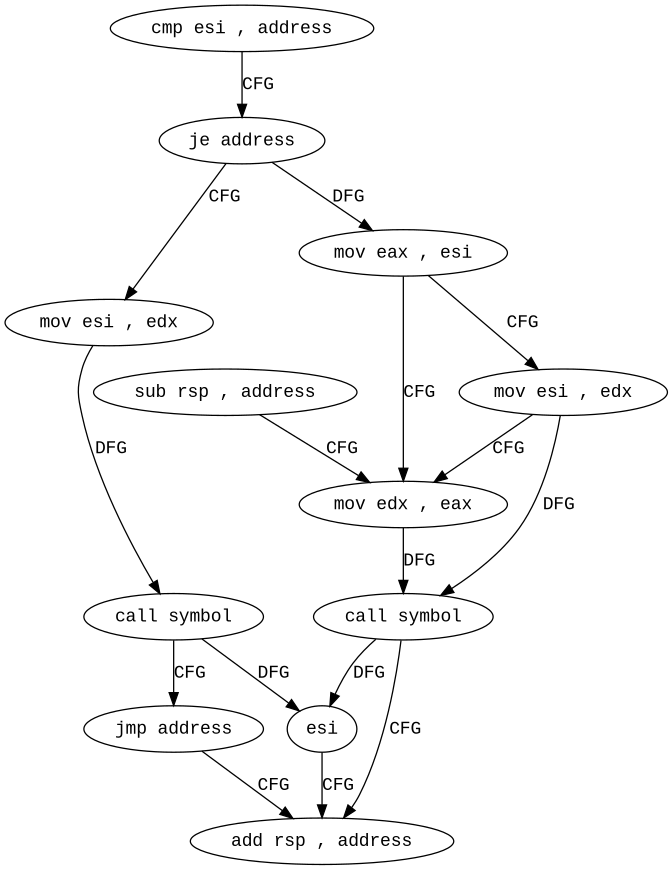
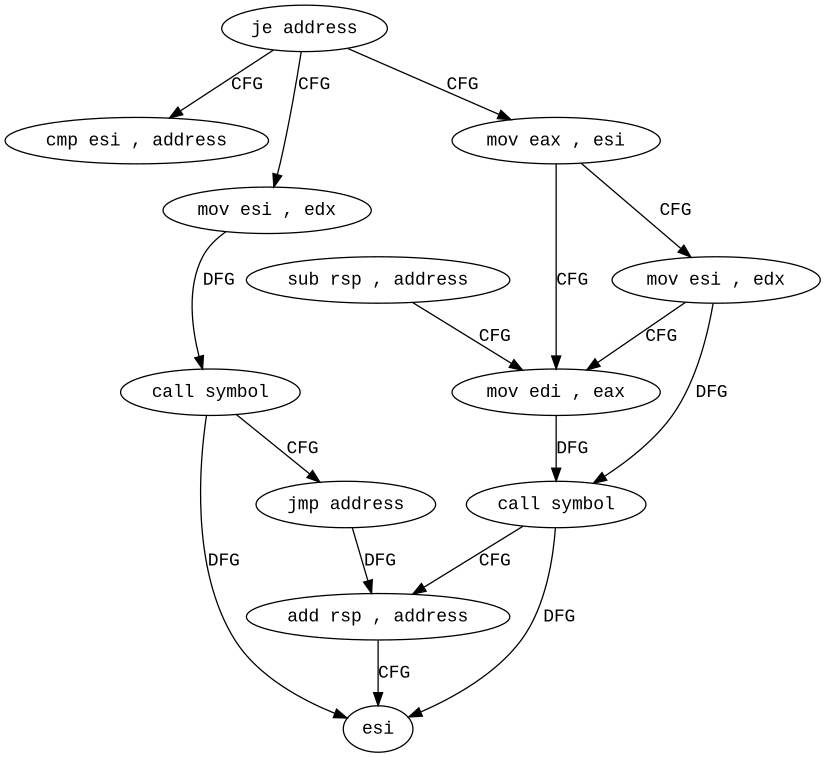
  digraph {
    fontname="Liberation Mono"
    node [fontname="Liberation Mono"]
    edge [fontname="Liberation Mono"]
    n1 [label="sub rsp , address"]
-   n2 [label="mov edx , eax"]
+   n2 [label="mov edi , eax"]
    n3 [label="cmp esi , address"]
    n4 [label="je address"]
    n5 [label="mov esi , edx"]
    n6 [label="mov eax , esi"]
    n7 [label="call symbol"]
    n8 [label="mov esi , edx"]
    n9 [label="jmp address"]
    n10 [label=esi]
    n11 [label="call symbol"]
    n12 [label="add rsp , address"]
    n1 -> n2 [label=CFG]
    n2 -> n11 [label=DFG]
-   n3 -> n4 [label=CFG]
+   n4 -> n3 [label=CFG]
    n4 -> n5 [label=CFG]
-   n4 -> n6 [label=DFG]
+   n4 -> n6 [label=CFG]
    n5 -> n7 [label=DFG]
    n6 -> n2 [label=CFG]
    n6 -> n8 [label=CFG]
    n7 -> n9 [label=CFG]
    n7 -> n10 [label=DFG]
    n8 -> n2 [label=CFG]
    n8 -> n11 [label=DFG]
-   n9 -> n12 [label=CFG]
+   n9 -> n12 [label=DFG]
    n11 -> n10 [label=DFG]
    n11 -> n12 [label=CFG]
-   n10 -> n12 [label=CFG]
+   n12 -> n10 [label=CFG]
  }
